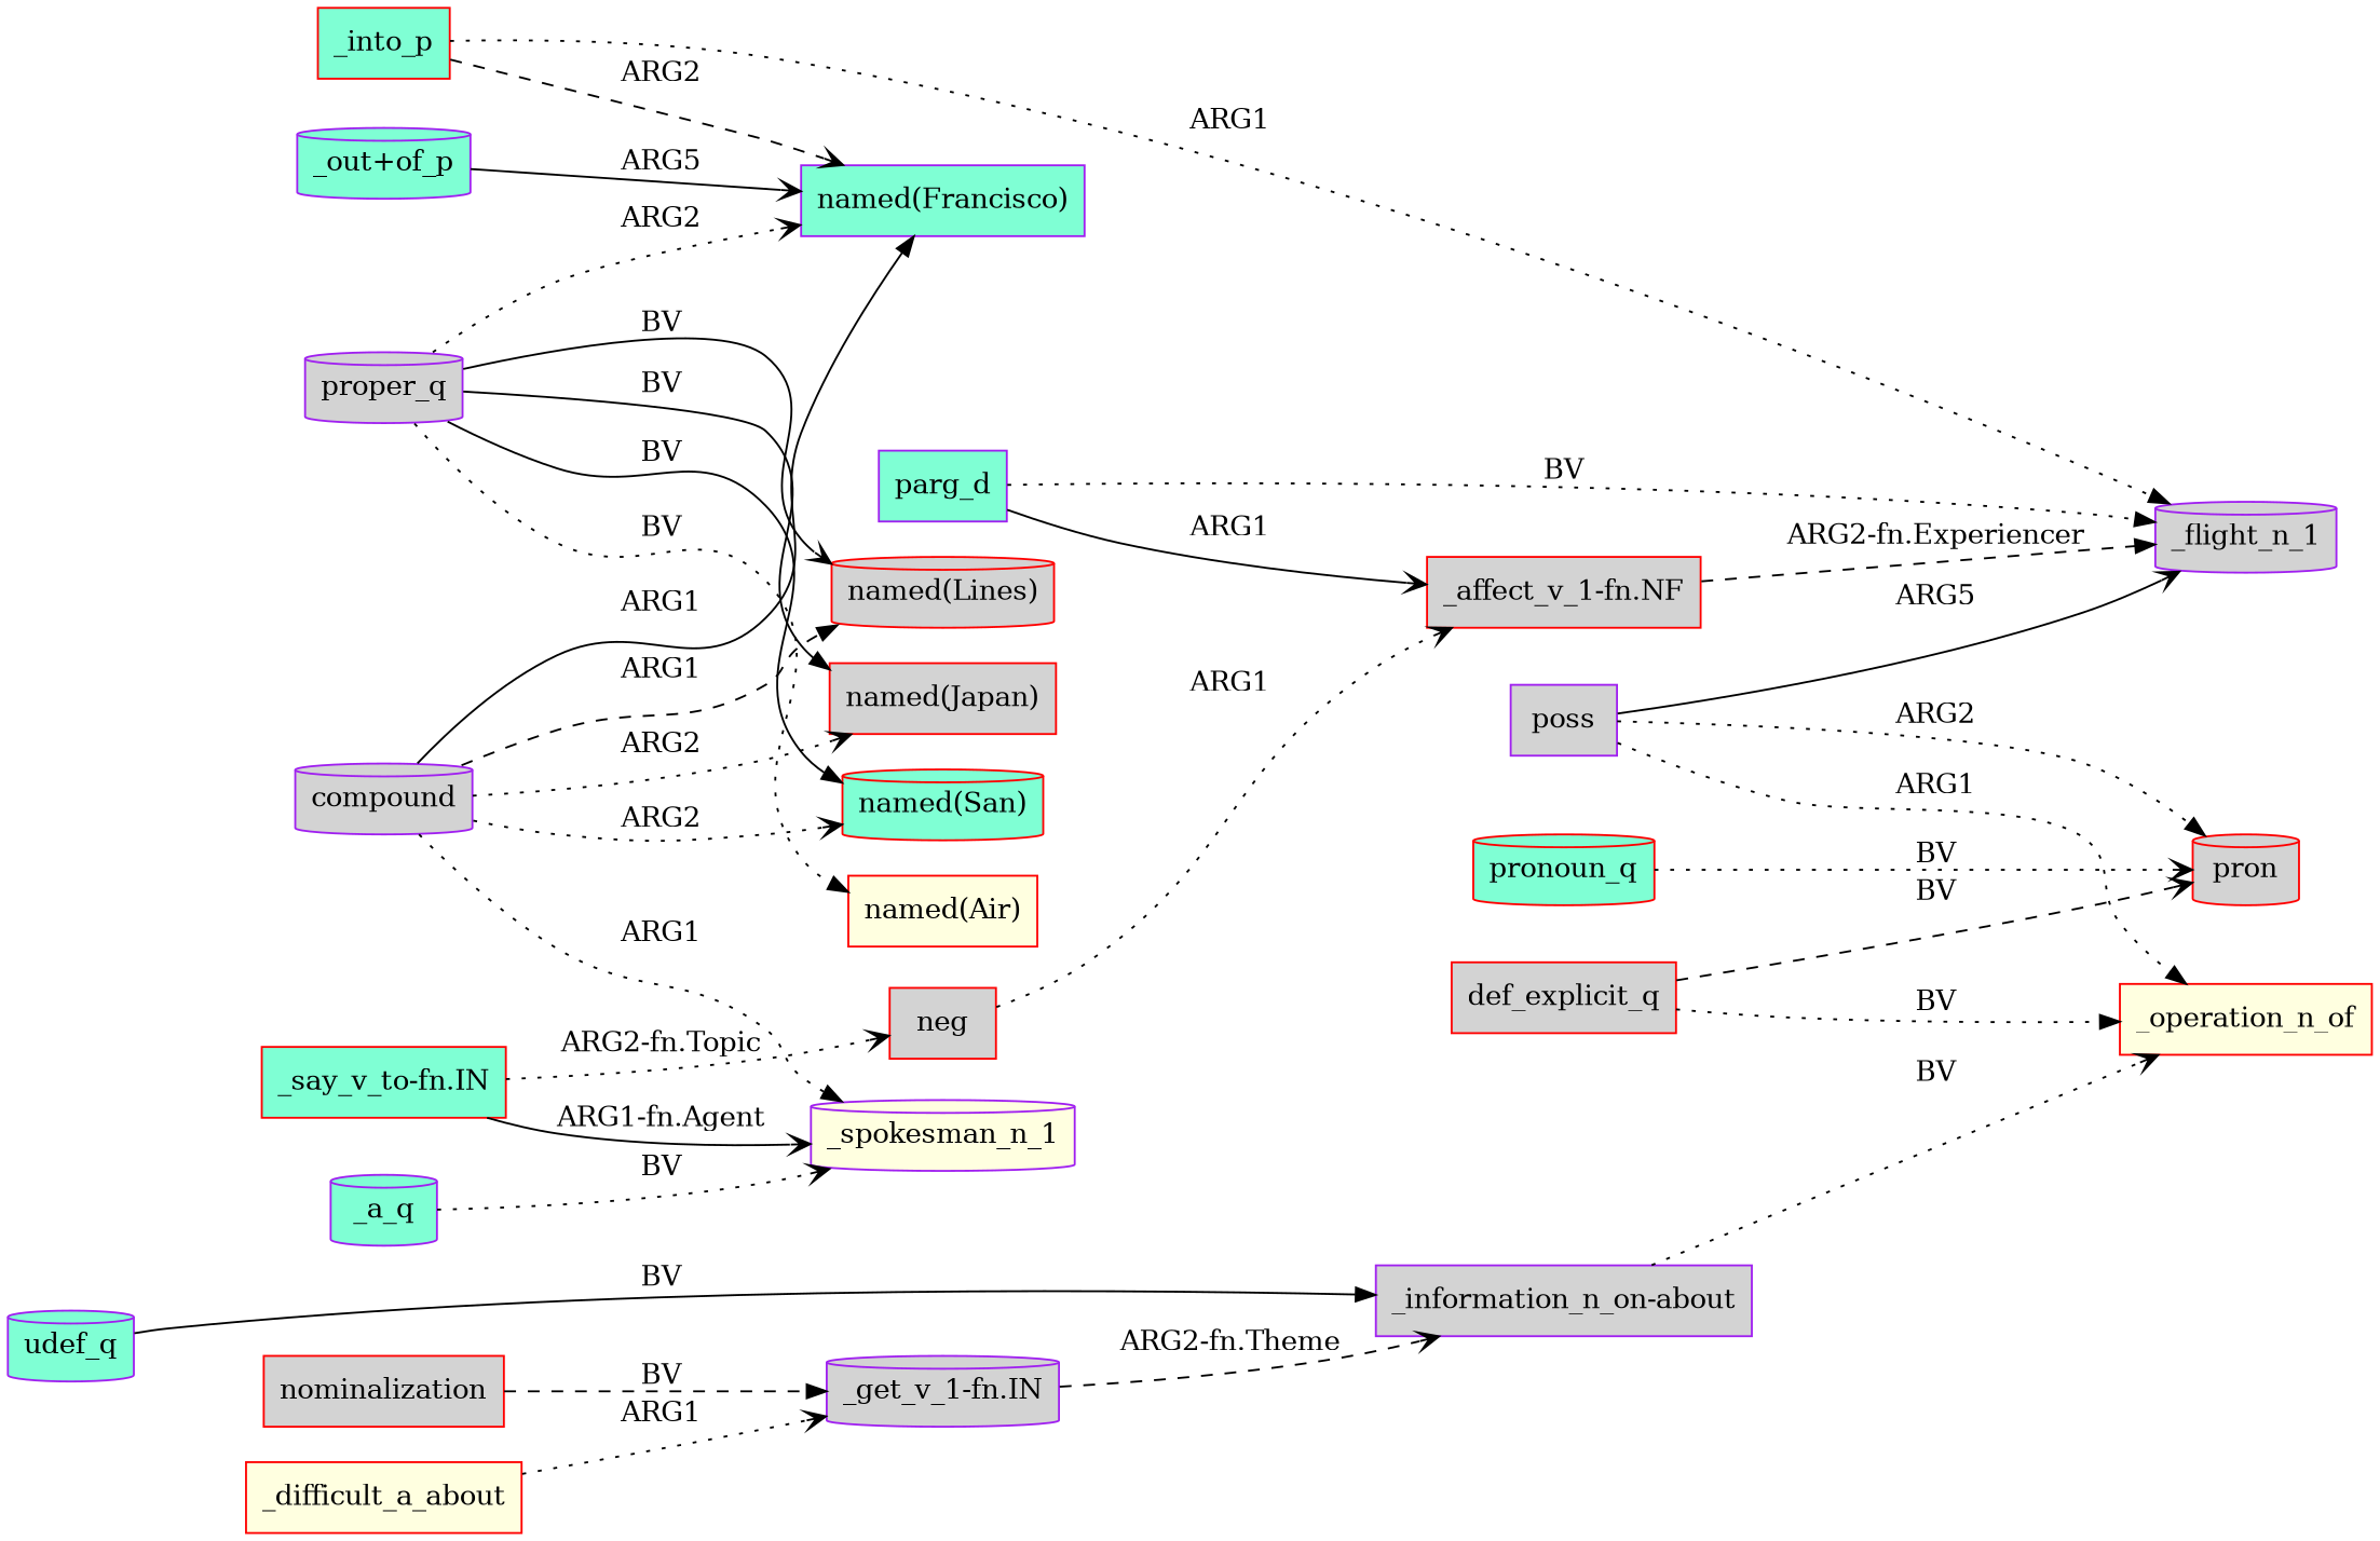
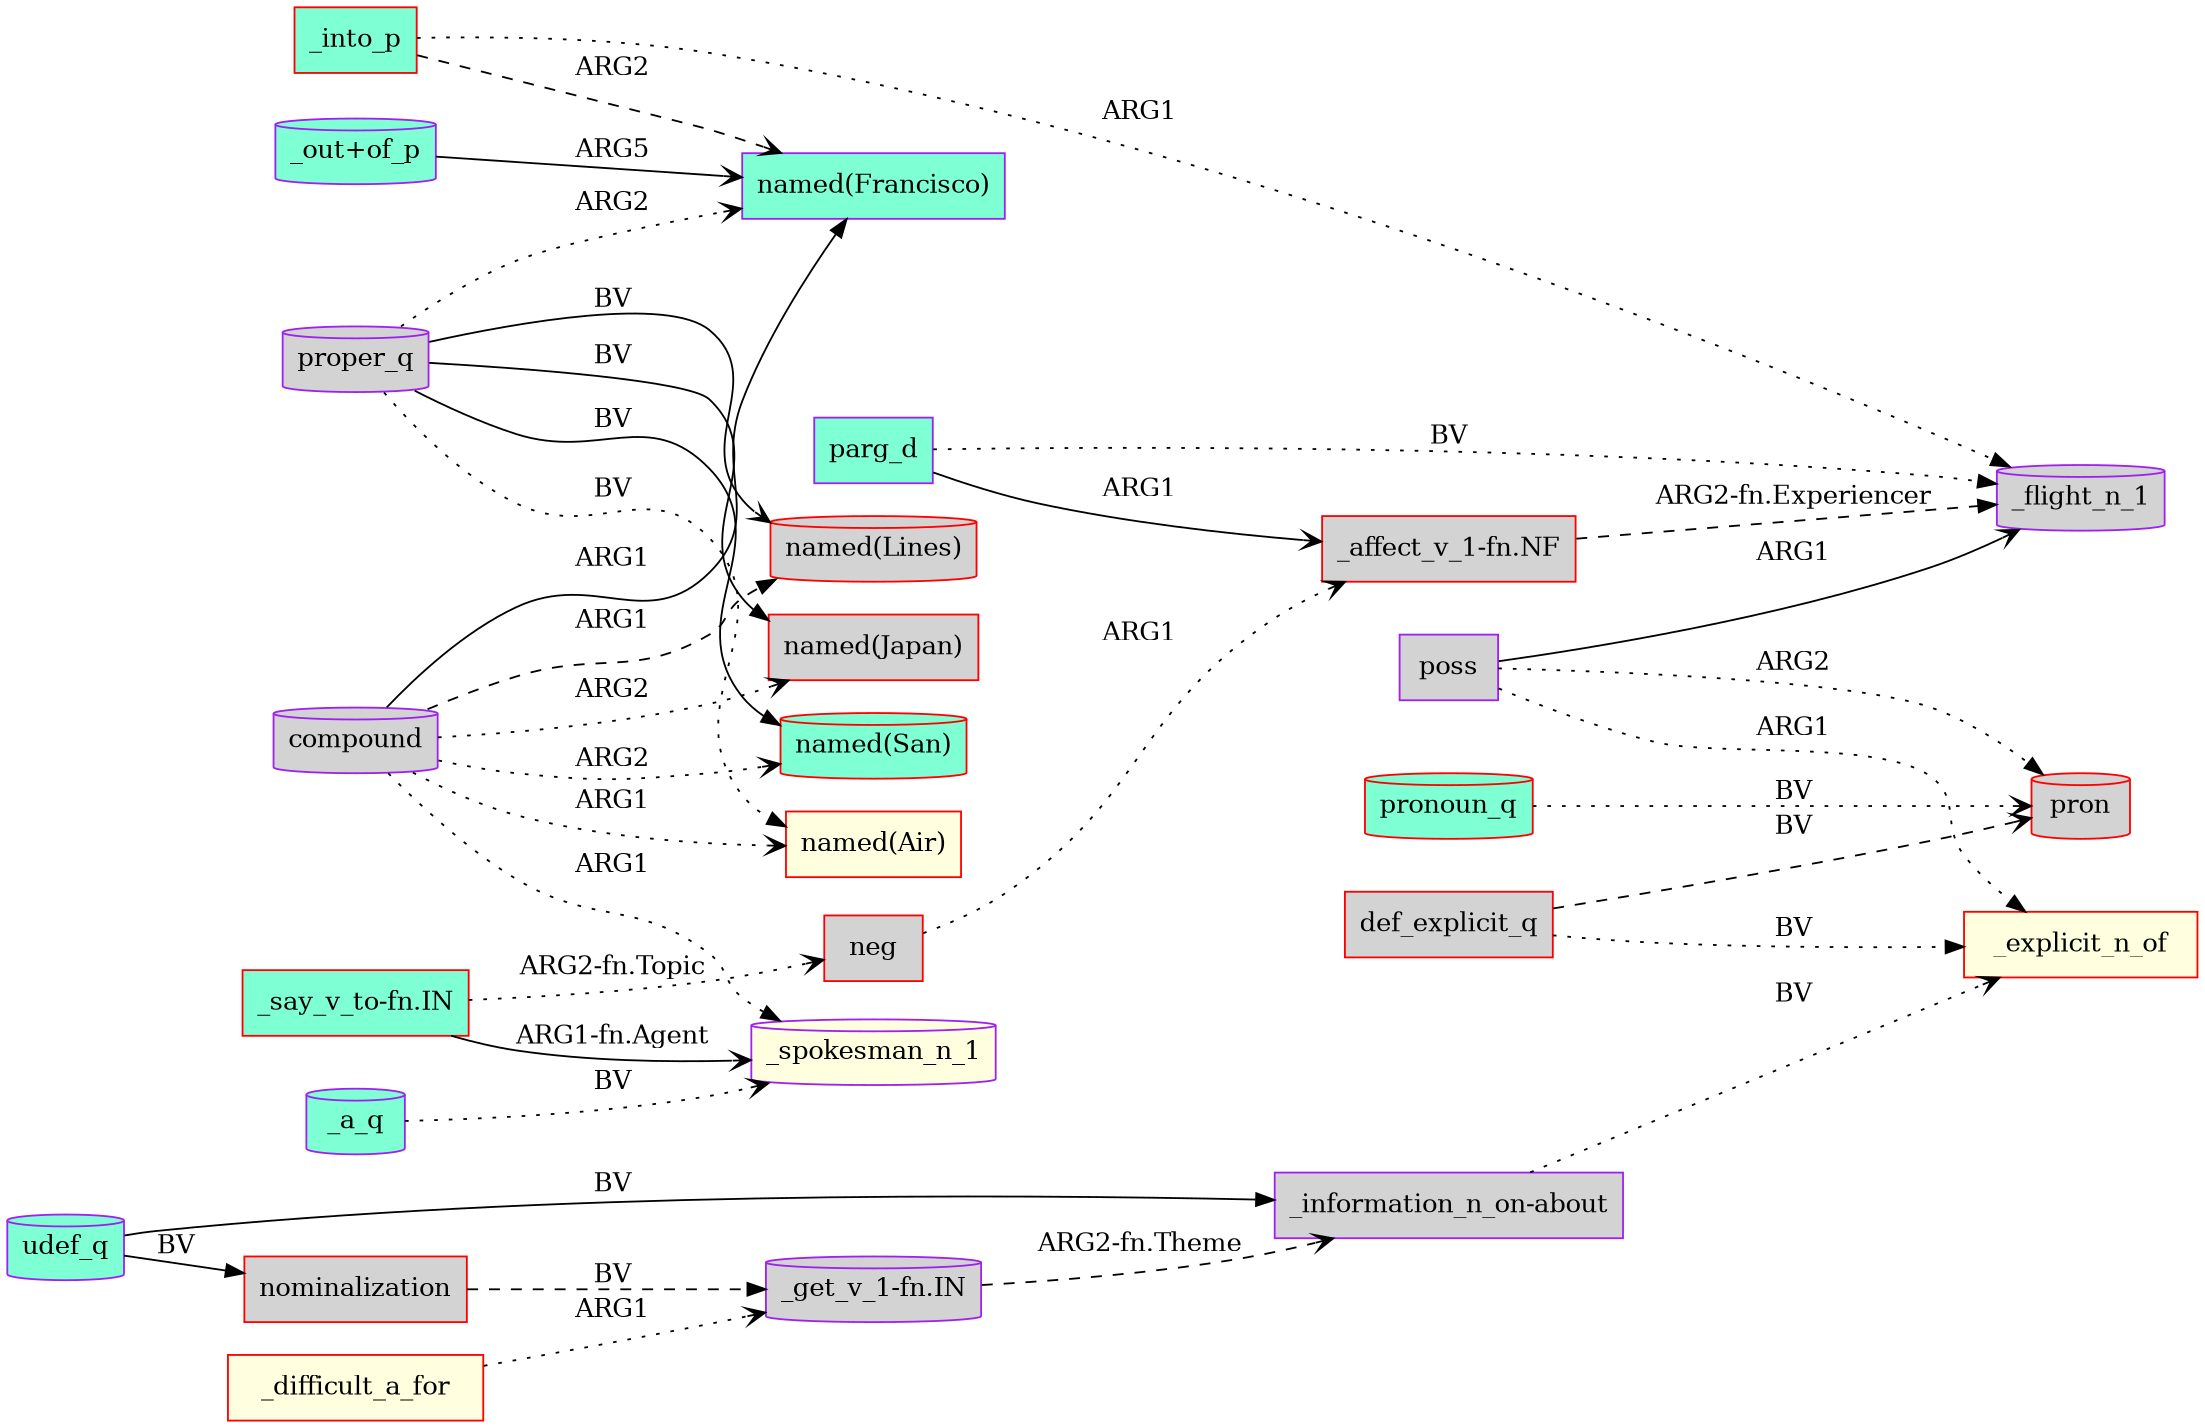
  digraph {
    rankdir=LR
    node [color=red fillcolor=lightgrey shape=box style=filled]
    edge [arrowhead=vee style=dotted]
    proper_q [color=purple shape=cylinder]
    "named(Lines)" [shape=cylinder]
    "named(Francisco)" [color=purple fillcolor=aquamarine]
    "named(San)" [fillcolor=aquamarine shape=cylinder]
    "named(Air)" [fillcolor=lightyellow]
    "named(Japan)"
    _flight_n_1 [color=purple shape=cylinder]
    "_affect_v_1-fn.NF"
    poss [color=purple]
    pron [shape=cylinder]
-   _operation_n_of [fillcolor=lightyellow]
+   _operation_n_of [fillcolor=lightyellow label=_explicit_n_of]
    compound [color=purple shape=cylinder]
    _spokesman_n_1 [color=purple fillcolor=lightyellow shape=cylinder]
    parg_d [color=purple fillcolor=aquamarine]
    _into_p [fillcolor=aquamarine]
    udef_q [color=purple fillcolor=aquamarine shape=cylinder]
    "_information_n_on-about" [color=purple]
    nominalization
    "_get_v_1-fn.IN" [color=purple shape=cylinder]
    "_say_v_to-fn.IN" [fillcolor=aquamarine]
    neg
    pronoun_q [fillcolor=aquamarine shape=cylinder]
    def_explicit_q
    "_out+of_p" [color=purple fillcolor=aquamarine shape=cylinder]
-   _difficult_a_for [fillcolor=lightyellow label=_difficult_a_about]
+   _difficult_a_for [fillcolor=lightyellow]
    _a_q [color=purple fillcolor=aquamarine shape=cylinder]
    proper_q -> "named(Lines)" [label=BV style=solid]
    proper_q -> "named(Francisco)" [label=ARG2]
    proper_q -> "named(San)" [arrowhead=normal label=BV style=solid]
    proper_q -> "named(Air)" [arrowhead=normal label=BV]
    proper_q -> "named(Japan)" [arrowhead=normal label=BV style=solid]
    "_affect_v_1-fn.NF" -> _flight_n_1 [arrowhead=normal label="ARG2-fn.Experiencer" style=dashed]
-   poss -> _flight_n_1 [label=ARG5 style=solid]
+   poss -> _flight_n_1 [label=ARG1 style=solid]
    poss -> pron [arrowhead=normal label=ARG2]
    poss -> _operation_n_of [arrowhead=normal label=ARG1]
    compound -> "named(Lines)" [arrowhead=normal label=ARG1 style=dashed]
    compound -> "named(Francisco)" [arrowhead=normal label=ARG1 style=solid]
    compound -> "named(San)" [label=ARG2]
+   compound -> "named(Air)" [label=ARG1]
    compound -> "named(Japan)" [label=ARG2]
    compound -> _spokesman_n_1 [arrowhead=normal label=ARG1]
    parg_d -> _flight_n_1 [arrowhead=normal label=BV]
    parg_d -> "_affect_v_1-fn.NF" [label=ARG1 style=solid]
    _into_p -> "named(Francisco)" [label=ARG2 style=dashed]
    _into_p -> _flight_n_1 [arrowhead=normal label=ARG1]
    udef_q -> "_information_n_on-about" [arrowhead=normal label=BV style=solid]
+   udef_q -> nominalization [arrowhead=normal label=BV style=solid]
    "_information_n_on-about" -> _operation_n_of [label=BV]
    nominalization -> "_get_v_1-fn.IN" [arrowhead=normal label=BV style=dashed]
    "_get_v_1-fn.IN" -> "_information_n_on-about" [label="ARG2-fn.Theme" style=dashed]
    "_say_v_to-fn.IN" -> _spokesman_n_1 [label="ARG1-fn.Agent" style=solid]
    "_say_v_to-fn.IN" -> neg [label="ARG2-fn.Topic"]
    neg -> "_affect_v_1-fn.NF" [label=ARG1]
    pronoun_q -> pron [label=BV]
    def_explicit_q -> pron [label=BV style=dashed]
    def_explicit_q -> _operation_n_of [arrowhead=normal label=BV]
    "_out+of_p" -> "named(Francisco)" [label=ARG5 style=solid]
    _difficult_a_for -> "_get_v_1-fn.IN" [label=ARG1]
    _a_q -> _spokesman_n_1 [label=BV]
  }
